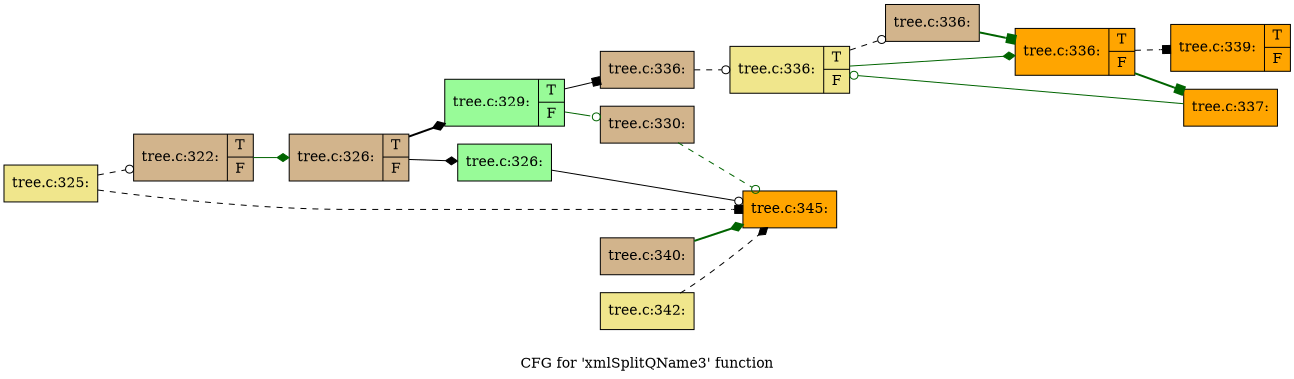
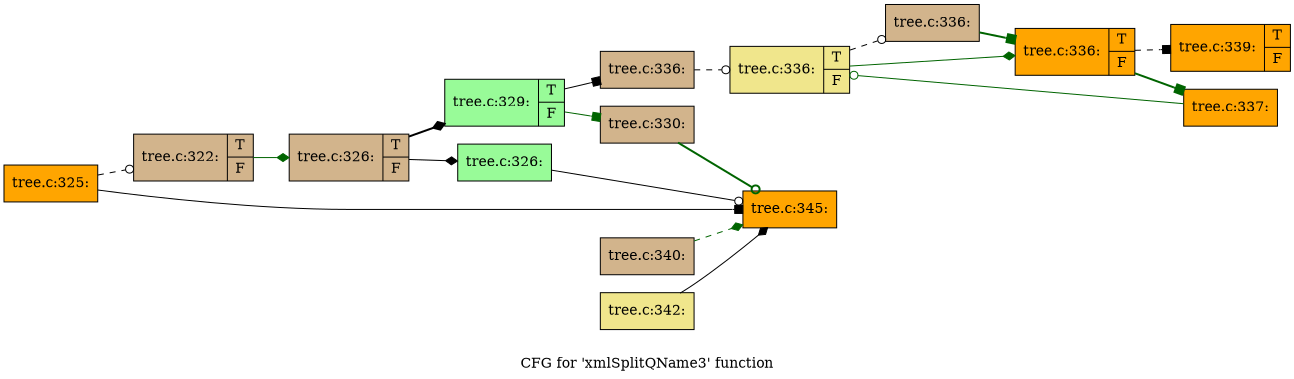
  digraph {
    label="CFG for 'xmlSplitQName3' function"
    rankdir=LR
    node [fillcolor=tan shape=record style=filled]
    edge [arrowhead=diamond color=black style=solid]
    n1 [label="{tree.c:322:|{<s0>T|<s1>F}}"]
    n2 [label="{tree.c:326:|{<s0>T|<s1>F}}"]
-   n3 [fillcolor=khaki label="{tree.c:325:}"]
+   n3 [fillcolor=orange label="{tree.c:325:}"]
    n4 [fillcolor=orange label="{tree.c:345:}"]
    n5 [fillcolor=palegreen label="{tree.c:326:}"]
    n6 [fillcolor=palegreen label="{tree.c:329:|{<s0>T|<s1>F}}"]
    n7 [label="{tree.c:330:}"]
    n8 [label="{tree.c:336:}"]
    n9 [fillcolor=khaki label="{tree.c:336:|{<s0>T|<s1>F}}"]
    n10 [label="{tree.c:336:}"]
    n11 [fillcolor=orange label="{tree.c:336:|{<s0>T|<s1>F}}"]
    n12 [fillcolor=orange label="{tree.c:337:}"]
    n13 [fillcolor=orange label="{tree.c:339:|{<s0>T|<s1>F}}"]
    n14 [label="{tree.c:340:}"]
    n15 [fillcolor=khaki label="{tree.c:342:}"]
    n1 -> n2 [color=darkgreen]
    n2 -> n5
    n2 -> n6 [style=bold]
    n3 -> n1 [arrowhead=odot style=dashed]
-   n3 -> n4 [arrowhead=box style=dashed]
+   n3 -> n4 [arrowhead=box]
    n5 -> n4 [arrowhead=odot]
-   n6 -> n7 [arrowhead=odot color=darkgreen]
+   n6 -> n7 [arrowhead=box color=darkgreen]
    n6 -> n8 [arrowhead=box]
-   n7 -> n4 [arrowhead=odot color=darkgreen style=dashed]
+   n7 -> n4 [arrowhead=odot color=darkgreen style=bold]
    n8 -> n9 [arrowhead=odot style=dashed]
    n9 -> n10 [arrowhead=odot style=dashed]
    n9 -> n11 [color=darkgreen]
    n10 -> n11 [arrowhead=box color=darkgreen style=bold]
    n11 -> n12 [arrowhead=box color=darkgreen style=bold]
    n11 -> n13 [arrowhead=box style=dashed]
    n12 -> n9 [arrowhead=odot color=darkgreen]
-   n14 -> n4 [color=darkgreen style=bold]
-   n15 -> n4 [style=dashed]
+   n14 -> n4 [color=darkgreen style=dashed]
+   n15 -> n4
  }
